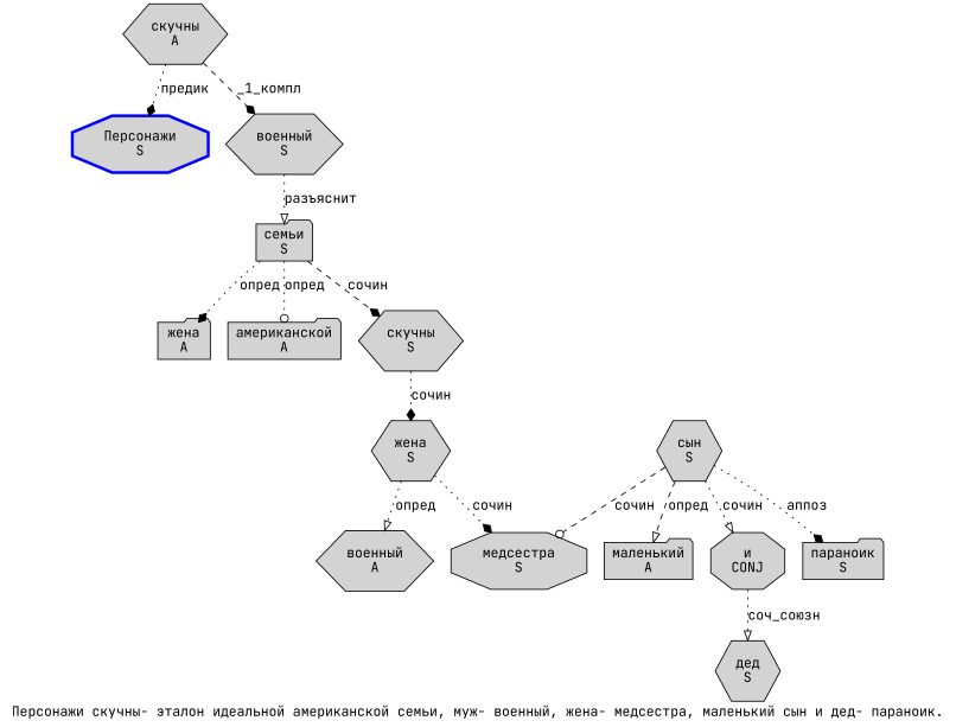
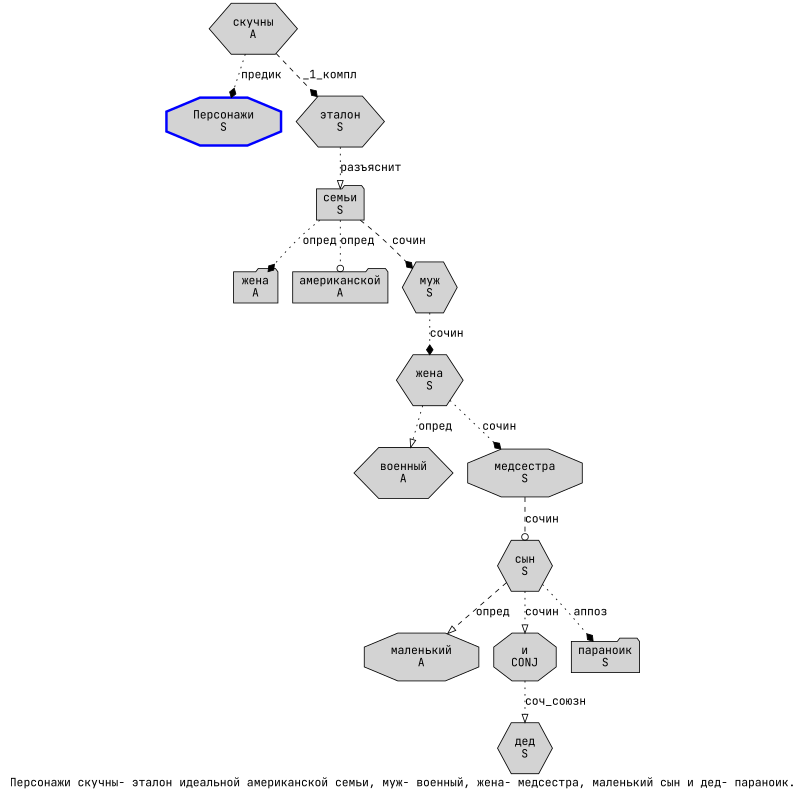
  digraph {
    fontname="JetBrains Mono"
    label="Персонажи скучны- эталон идеальной американской семьи, муж- военный, жена- медсестра, маленький сын и дед- параноик."
    node [fillcolor=lightgray fontname="JetBrains Mono" penwidth=1 shape=hexagon style=filled]
    edge [arrowhead=diamond fontname="JetBrains Mono" style=dotted]
    n1 [color=blue label="Персонажи\nS" penwidth=3 shape=octagon]
    n2 [label="скучны\nA"]
-   n3 [label="военный\nS"]
+   n3 [label="эталон\nS"]
    n4 [label="семьи\nS" shape=folder]
    n5 [label="жена\nA" shape=folder]
    n6 [label="американской\nA" shape=folder]
-   n7 [label="скучны\nS"]
+   n7 [label="муж\nS"]
    n8 [label="жена\nS"]
    n9 [label="военный\nA"]
    n10 [label="медсестра\nS" shape=octagon]
    n11 [label="сын\nS"]
-   n12 [label="маленький\nA" shape=folder]
+   n12 [label="маленький\nA" shape=octagon]
    n13 [label="и\nCONJ" shape=octagon]
    n14 [label="параноик\nS" shape=folder]
    n15 [label="дед\nS"]
    n2 -> n1 [label="предик"]
    n2 -> n3 [label="_1_компл" style=dashed]
    n3 -> n4 [arrowhead=onormal label="разъяснит"]
    n4 -> n5 [label="опред"]
    n4 -> n6 [arrowhead=odot label="опред"]
    n4 -> n7 [label="сочин" style=dashed]
    n7 -> n8 [label="сочин"]
    n8 -> n9 [arrowhead=onormal label="опред"]
    n8 -> n10 [label="сочин"]
-   n11 -> n10 [arrowhead=odot label="сочин" style=dashed]
+   n10 -> n11 [arrowhead=odot label="сочин" style=dashed]
    n11 -> n12 [arrowhead=onormal label="опред" style=dashed]
    n11 -> n13 [arrowhead=onormal label="сочин"]
    n11 -> n14 [label="аппоз"]
    n13 -> n15 [arrowhead=onormal label="соч_союзн"]
  }
